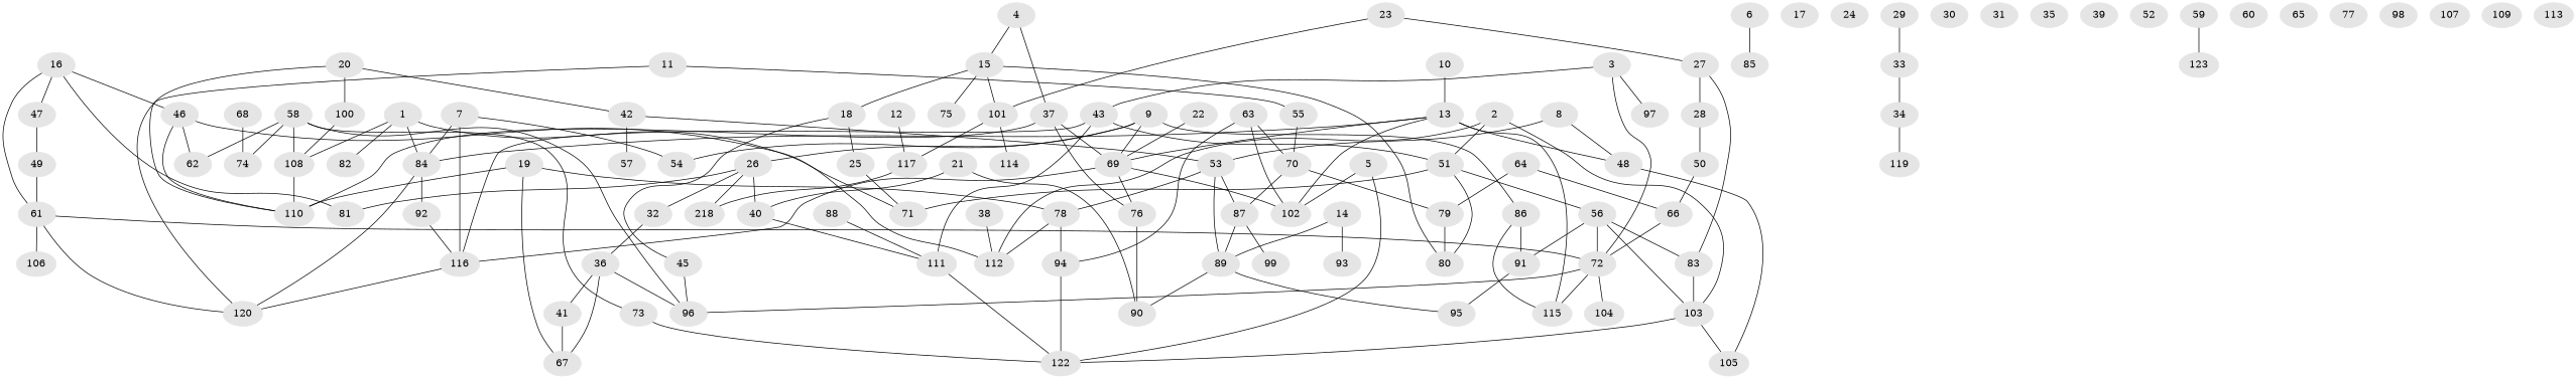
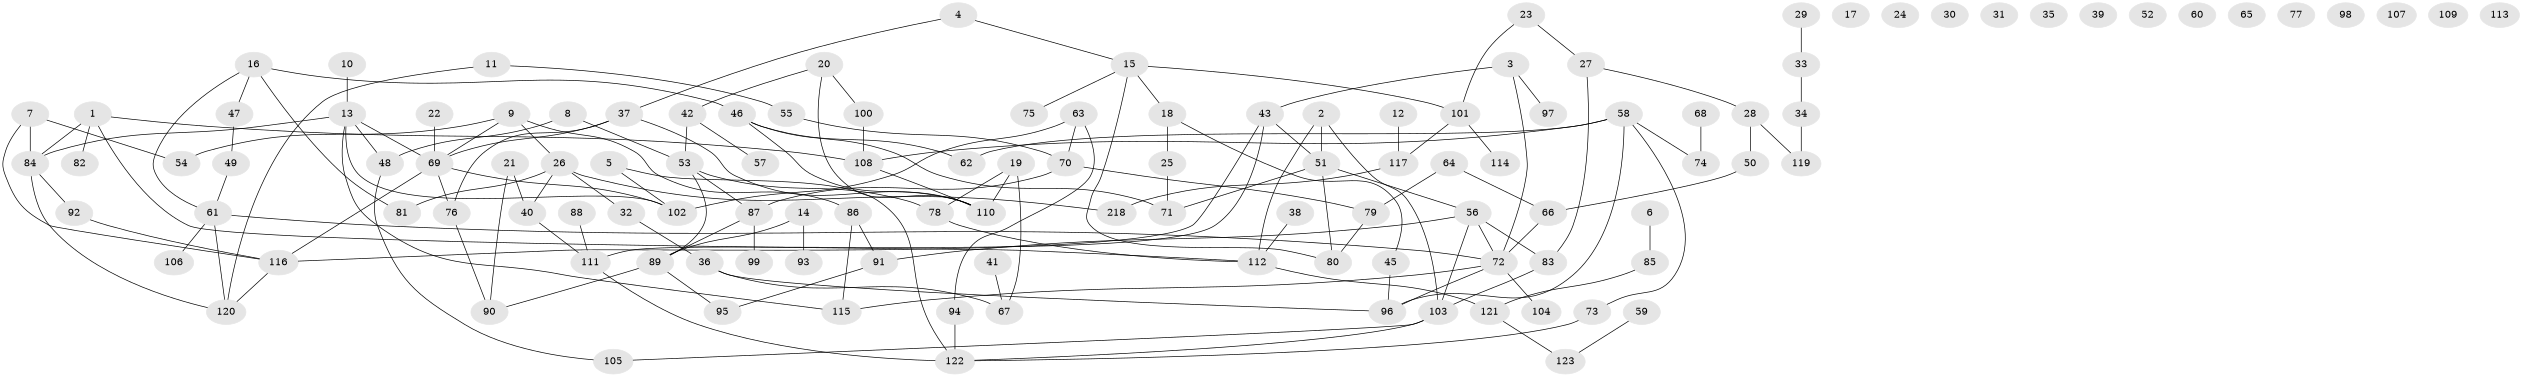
  graph {
    node [color=gray90 style=filled]
    1
    82
    84
    108
    112
    120
    92
    110
+   121
    2
    51
    103
    80
    71
    56
    122
    105
    3
    43
    72
    97
    116
    111
    115
    96
    104
    4
    15
    37
    18
    75
    101
    69
    76
    5
    102
    6
    85
    7
    54
    8
    48
    53
    89
    78
    87
    9
    26
    86
    81
    40
    32
    n53 [label=218]
    91
    10
    13
    11
    55
    70
    12
    117
    14
    93
    90
    95
    25
    45
    114
    16
    46
    47
    61
    62
    49
    106
    17
    19
    67
    94
    20
    42
    100
    57
    21
    22
    23
    27
    28
    83
    24
    36
    50
    119
    66
    29
    33
    34
    30
    31
    41
    35
    38
    39
    52
    99
    79
    58
    73
    74
    59
    123
    60
    63
    64
    65
    68
    77
    88
    98
    107
    109
    113
    1 -- 82
    1 -- 84
    1 -- 108
    1 -- 112
    84 -- 120
    84 -- 92
    108 -- 110
+   112 -- 121
    92 -- 116
+   121 -- 123
    2 -- 112
    2 -- 51
    2 -- 103
    51 -- 80
    51 -- 71
    51 -- 56
    103 -- 122
    103 -- 105
    56 -- 103
    56 -- 72
    56 -- 91
    56 -- 83
    3 -- 43
    3 -- 72
    3 -- 97
    43 -- 51
    43 -- 116
    43 -- 111
    72 -- 115
    72 -- 96
    72 -- 104
    116 -- 120
    111 -- 122
    4 -- 15
    4 -- 37
    15 -- 80
    15 -- 18
    15 -- 75
    15 -- 101
    37 -- 110
    37 -- 69
    37 -- 76
    18 -- 25
    18 -- 45
    101 -- 117
    101 -- 114
    69 -- 116
    69 -- 76
    69 -- 102
    76 -- 90
    5 -- 122
    5 -- 102
    6 -- 85
+   85 -- 121
    7 -- 84
    7 -- 116
    7 -- 54
    8 -- 48
    8 -- 53
    48 -- 105
    53 -- 89
    53 -- 78
    53 -- 87
    89 -- 90
    89 -- 95
    78 -- 112
-   78 -- 94
    87 -- 89
    87 -- 99
    9 -- 69
    9 -- 54
    9 -- 26
    9 -- 86
    26 -- 81
    26 -- 40
    26 -- 32
    26 -- n53
    86 -- 115
    86 -- 91
    40 -- 111
    32 -- 36
    91 -- 95
    10 -- 13
    13 -- 84
    13 -- 115
    13 -- 69
    13 -- 102
    13 -- 48
    11 -- 120
    11 -- 55
    55 -- 70
    70 -- 87
    70 -- 79
    12 -- 117
    117 -- n53
    14 -- 89
    14 -- 93
    25 -- 71
    45 -- 96
    16 -- 81
    16 -- 46
    16 -- 47
    16 -- 61
    46 -- 110
    46 -- 71
    46 -- 62
    47 -- 49
    61 -- 120
    61 -- 72
    61 -- 106
    49 -- 61
    19 -- 110
    19 -- 78
    19 -- 67
    94 -- 122
    20 -- 110
    20 -- 42
    20 -- 100
    42 -- 53
    42 -- 57
    100 -- 108
    21 -- 40
    21 -- 90
    22 -- 69
    23 -- 101
    23 -- 27
    27 -- 28
    27 -- 83
    28 -- 50
+   28 -- 119
    83 -- 103
    36 -- 96
    36 -- 67
-   36 -- 41
    50 -- 66
    66 -- 72
    29 -- 33
    33 -- 34
    34 -- 119
    41 -- 67
    38 -- 112
    79 -- 80
    58 -- 108
    58 -- 96
    58 -- 62
    58 -- 73
    58 -- 74
    73 -- 122
    59 -- 123
    63 -- 102
    63 -- 70
    63 -- 94
    64 -- 66
    64 -- 79
    68 -- 74
    88 -- 111
  }
